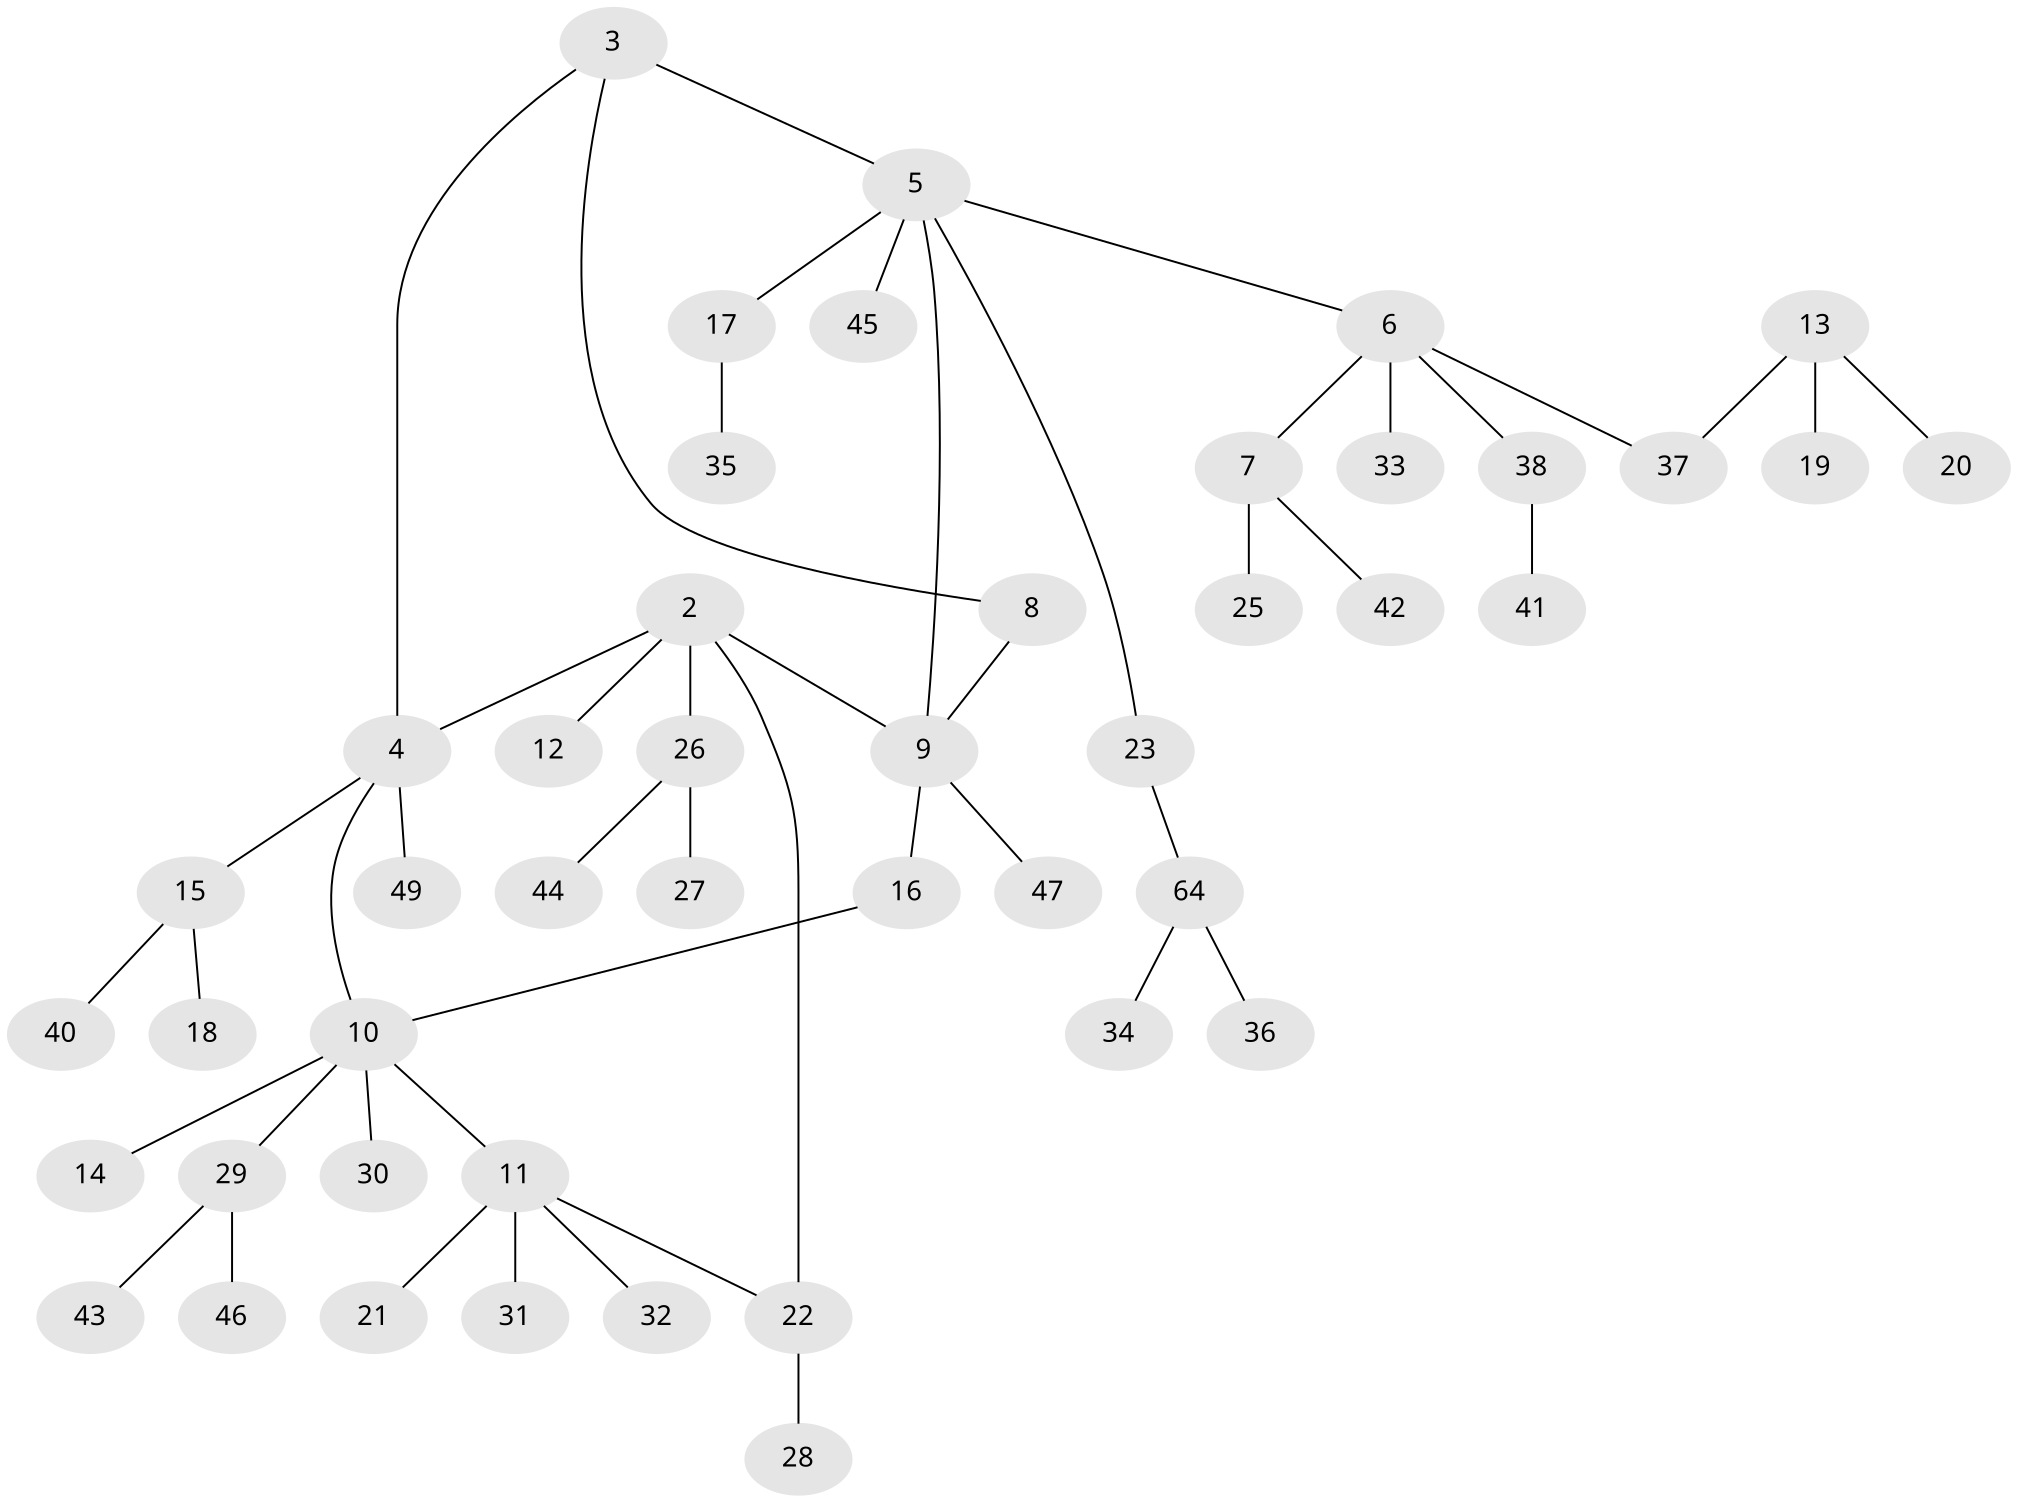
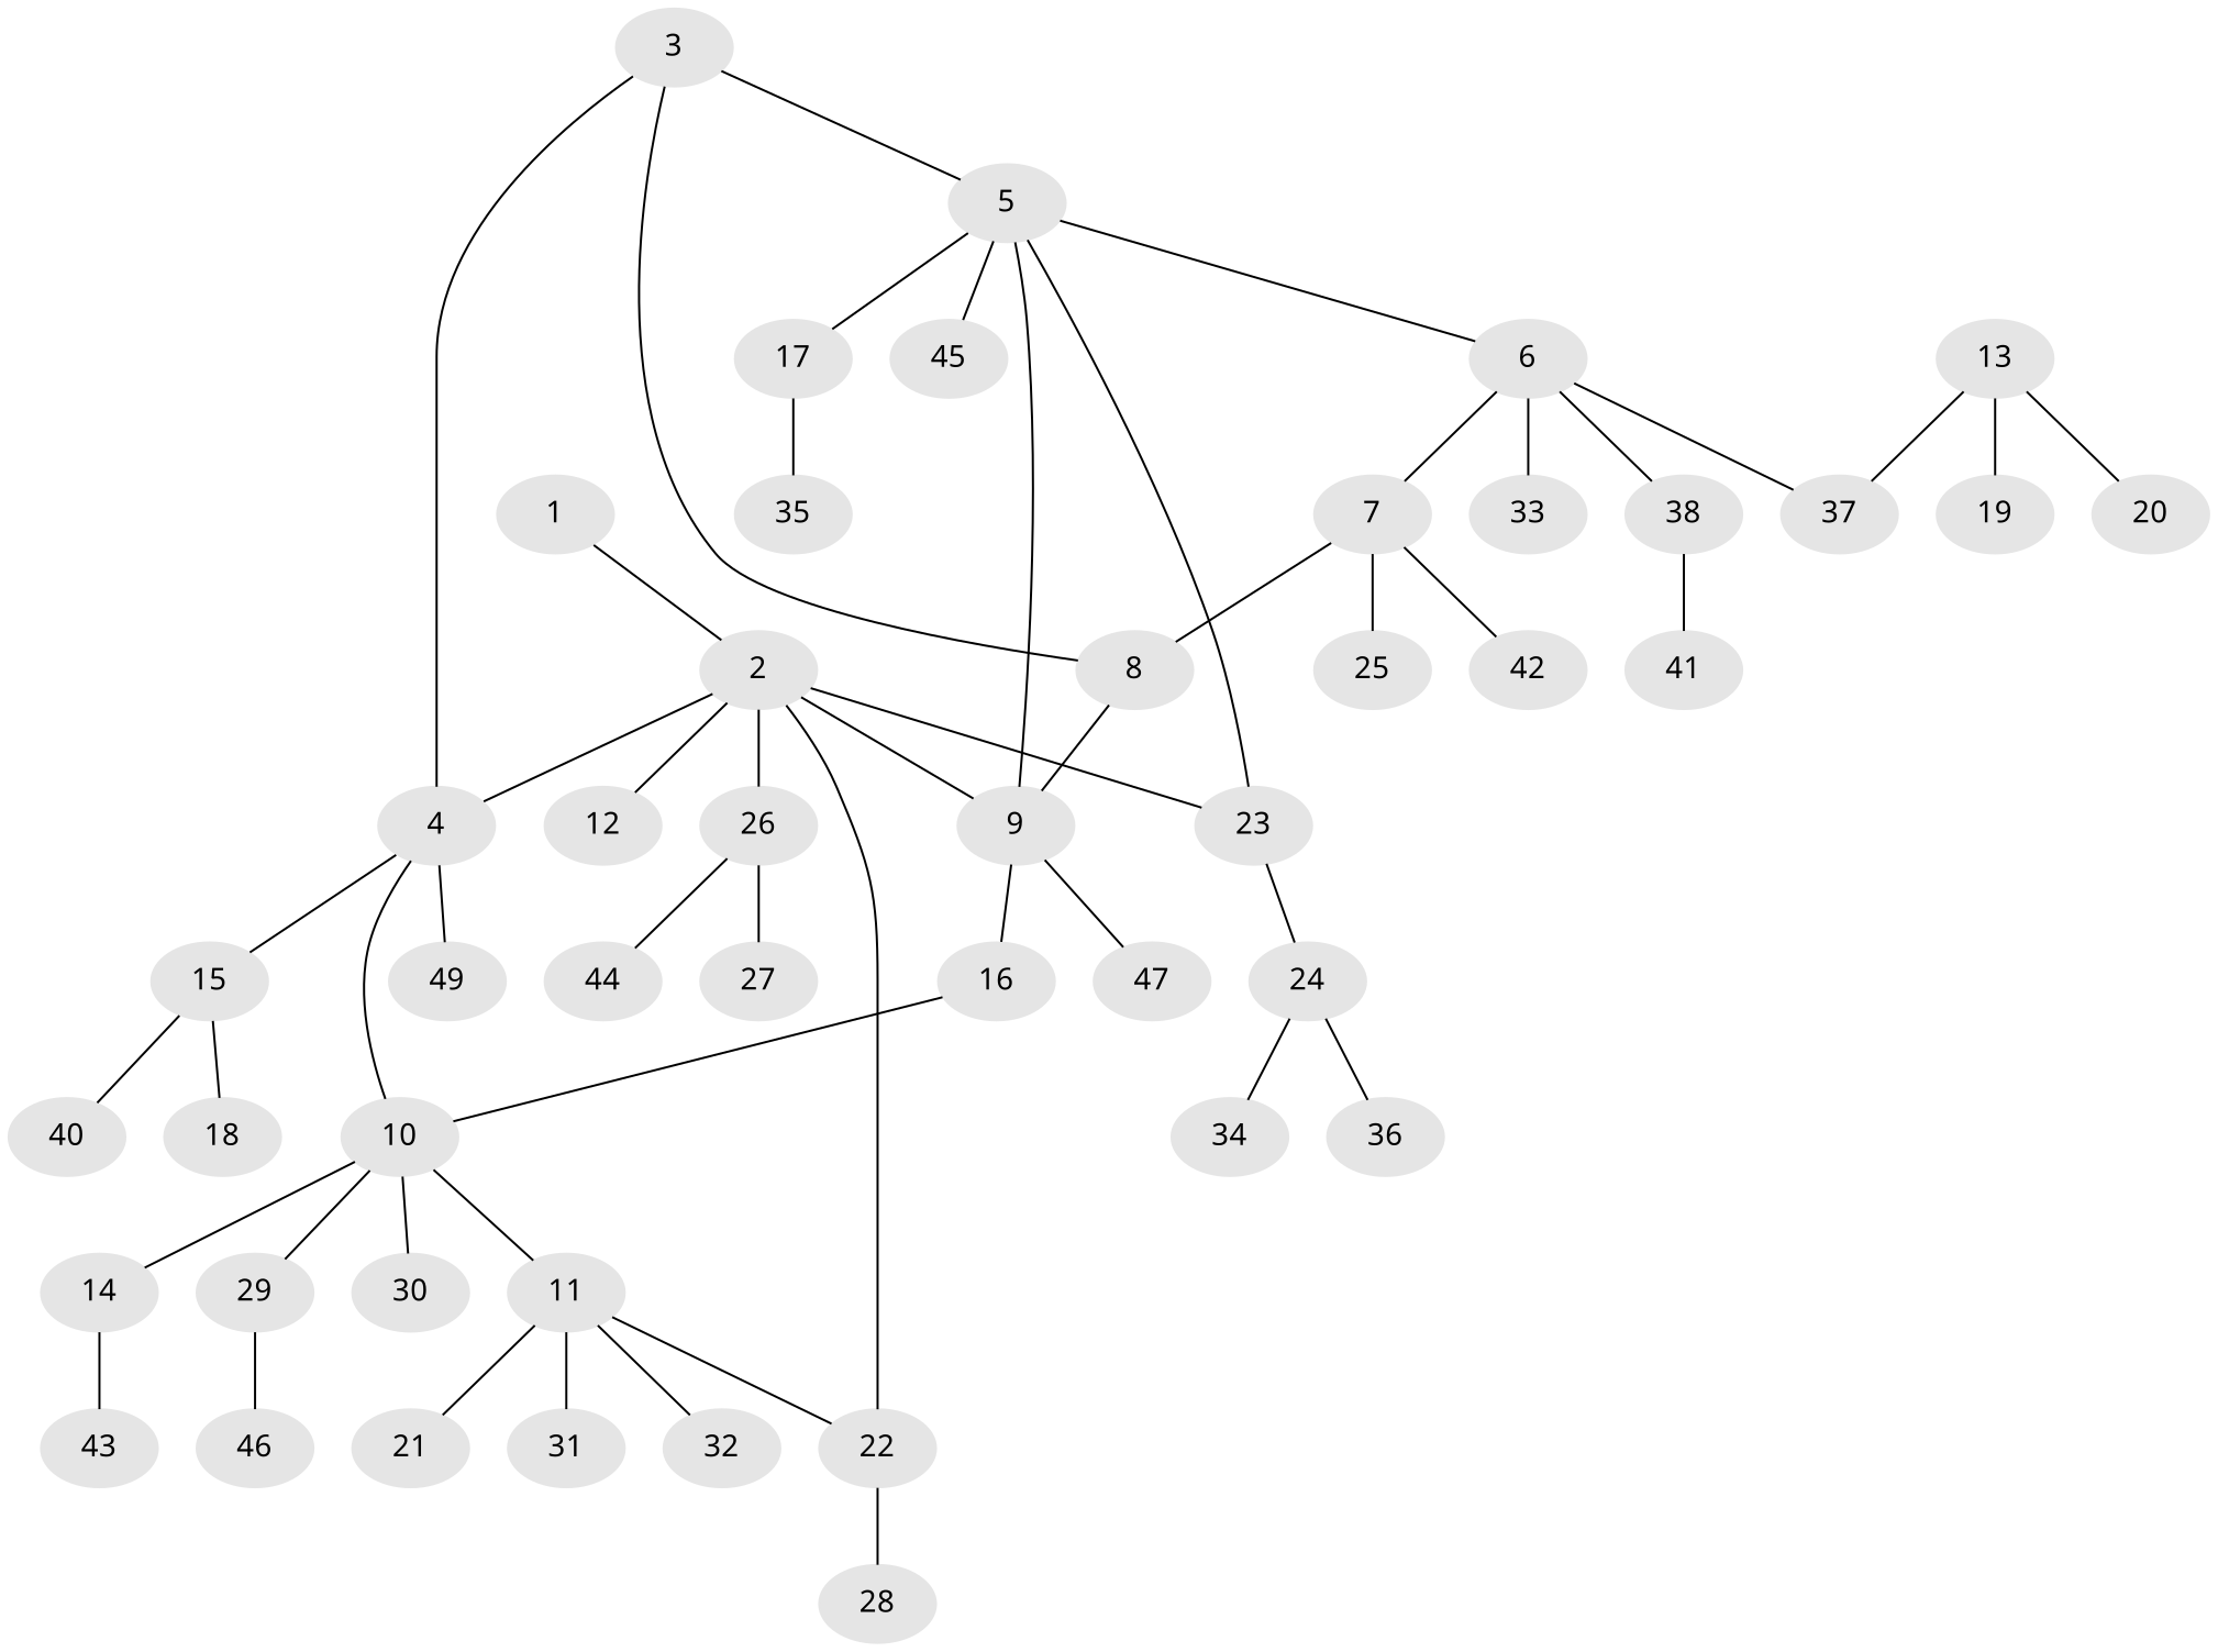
  graph {
    fontname="Noto Sans"
    node [color=gray90 fontname="Noto Sans" style=filled]
    edge [fontname="Noto Sans"]
+   1
    2
    4
    9
    12
    22
    23
    26
    10
    15
    n11 [label=49]
    5
    6
    17
    45
    8
    16
    47
    28
-   24 [label=64]
+   24
    27
    44
    3
    11
    14
    29
    30
    18
    40
    7
    33
    38
    37
    35
    25
    42
    13
    19
    20
    41
    21
    31
    32
    43
    46
    34
    36
+   1 -- 2
    2 -- 4
    2 -- 9
    2 -- 12
    2 -- 22
+   2 -- 23
    2 -- 26
    4 -- 10
    4 -- 15
    4 -- n11
    9 -- 16
    9 -- 47
    22 -- 28
    23 -- 24
    26 -- 27
    26 -- 44
    10 -- 11
    10 -- 14
    10 -- 29
    10 -- 30
    15 -- 18
    15 -- 40
    5 -- 9
    5 -- 23
    5 -- 6
    5 -- 17
    5 -- 45
    6 -- 7
    6 -- 33
    6 -- 38
    6 -- 37
    17 -- 35
    8 -- 9
    16 -- 10
    24 -- 34
    24 -- 36
    3 -- 4
    3 -- 5
    3 -- 8
    11 -- 22
    11 -- 21
    11 -- 31
    11 -- 32
-   29 -- 43
+   14 -- 43
    29 -- 46
+   7 -- 8
    7 -- 25
    7 -- 42
    38 -- 41
    13 -- 37
    13 -- 19
    13 -- 20
  }
